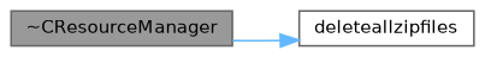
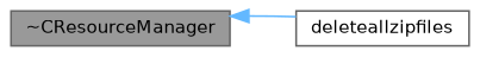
  digraph {
    rankdir=LR
    node [fontname=Helvetica fontsize=10 shape=box style=filled]
    n1 [color=gray40 fillcolor=grey60 fontcolor=black height=0.2 label="~CResourceManager" width=0.4]
    n2 [color=grey40 fillcolor=white height=0.2 label=deleteallzipfiles width=0.4]
-   n1 -> n2 [color=steelblue1 fontname=Helvetica fontsize=10 labelfontname=Helvetica labelfontsize=10 style=solid]
+   n2 -> n1 [color=steelblue1 fontname=Helvetica fontsize=10 labelfontname=Helvetica labelfontsize=10 style=solid]
  }
